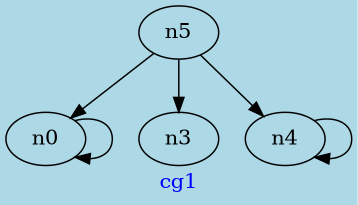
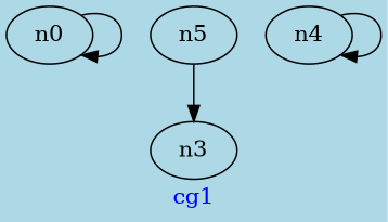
  digraph {
    bgcolor=lightblue
    fontcolor=blue
    label=cg1
    n0
    n5
    n3
    n4
    n0 -> n0
-   n5 -> n0
    n5 -> n3
-   n5 -> n4
    n4 -> n4
  }
